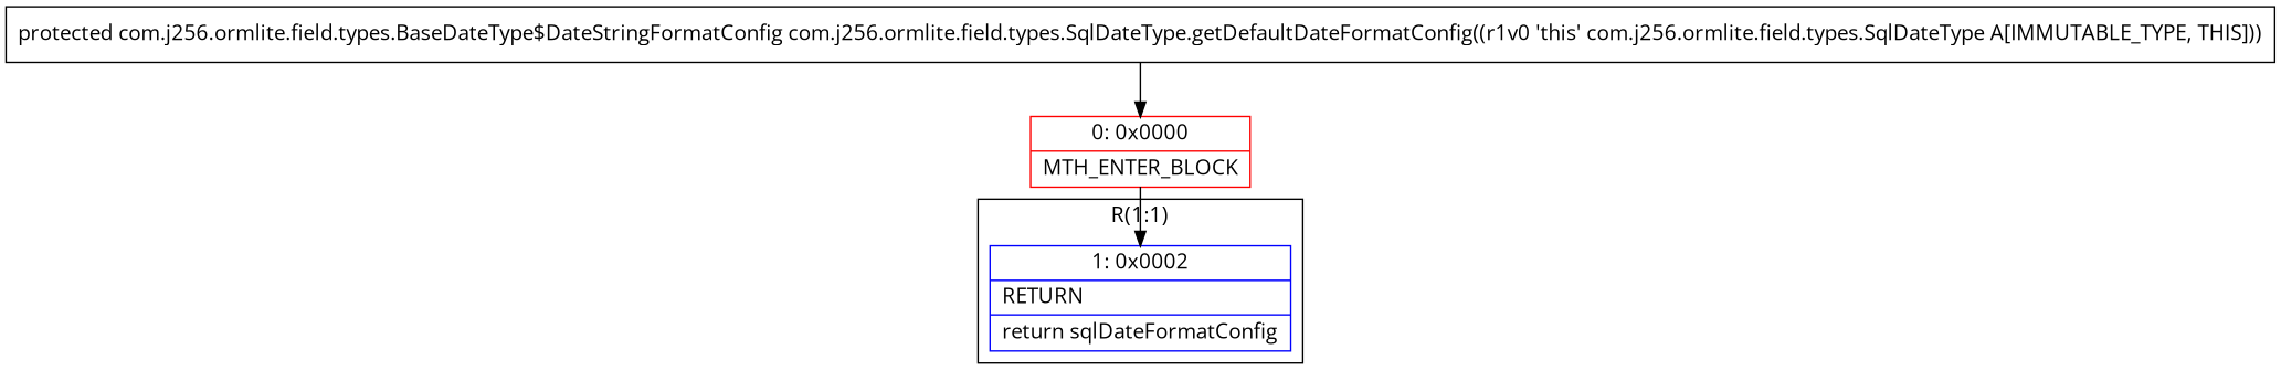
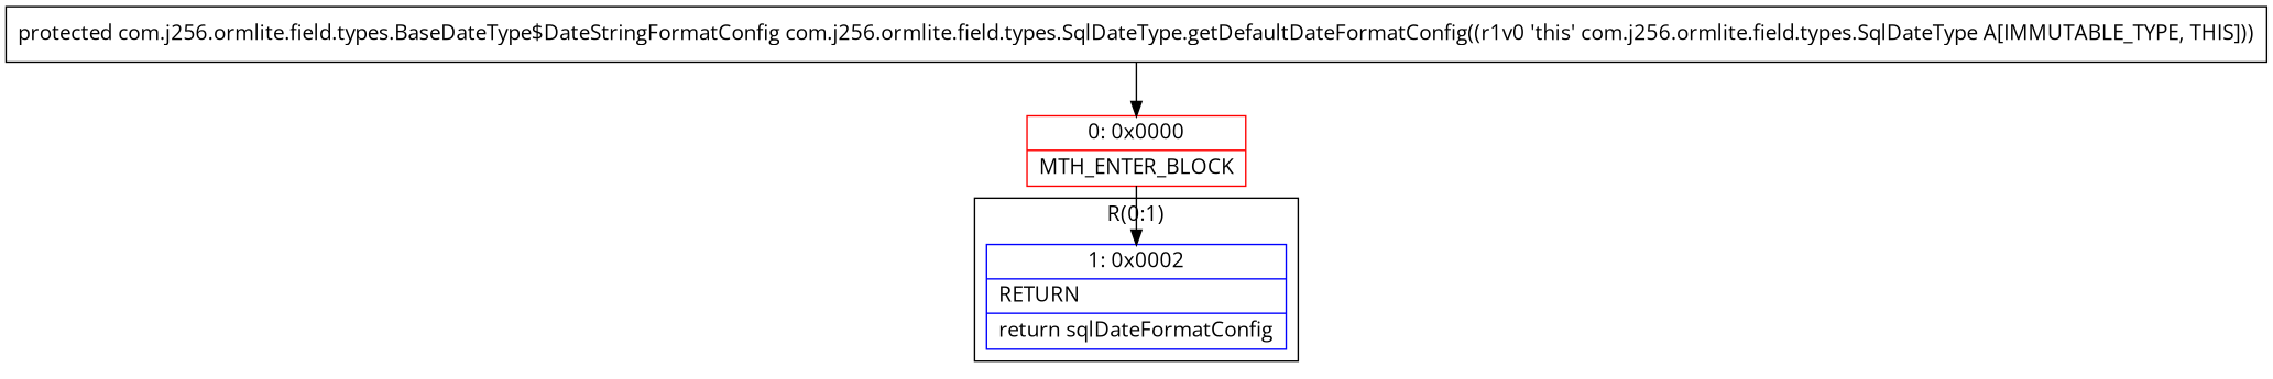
  digraph {
    fontname="Open Sans"
    node [shape=record fontname="Open Sans"]
    edge [fontname="Open Sans"]
    n1 [color=blue label="{1\:\ 0x0002|RETURN\l|return sqlDateFormatConfig\l}"]
    n2 [color=red label="{0\:\ 0x0000|MTH_ENTER_BLOCK\l}"]
    n3 [label="{protected com.j256.ormlite.field.types.BaseDateType$DateStringFormatConfig com.j256.ormlite.field.types.SqlDateType.getDefaultDateFormatConfig((r1v0 'this' com.j256.ormlite.field.types.SqlDateType A[IMMUTABLE_TYPE, THIS])) }"]
    subgraph cluster_1 {
-     label="R(1:1)"
+     label="R(0:1)"
      n1
    }
    n2 -> n1
    n3 -> n2
  }
